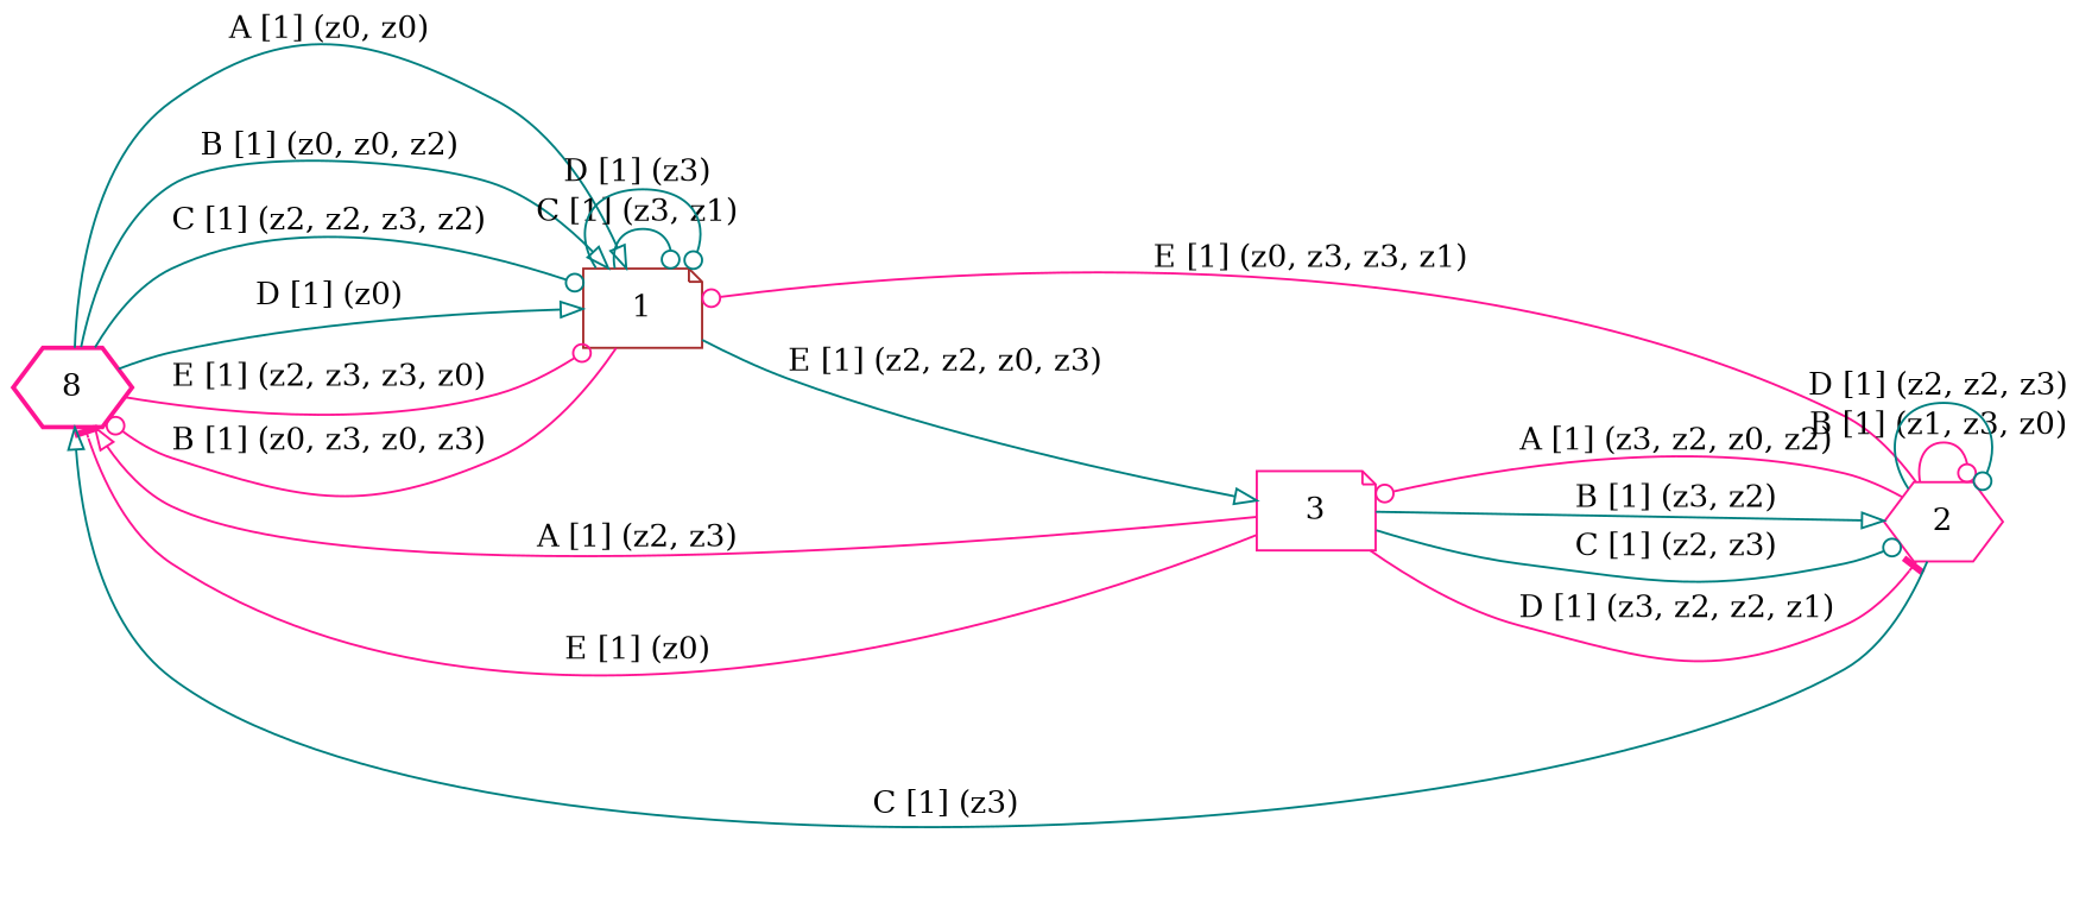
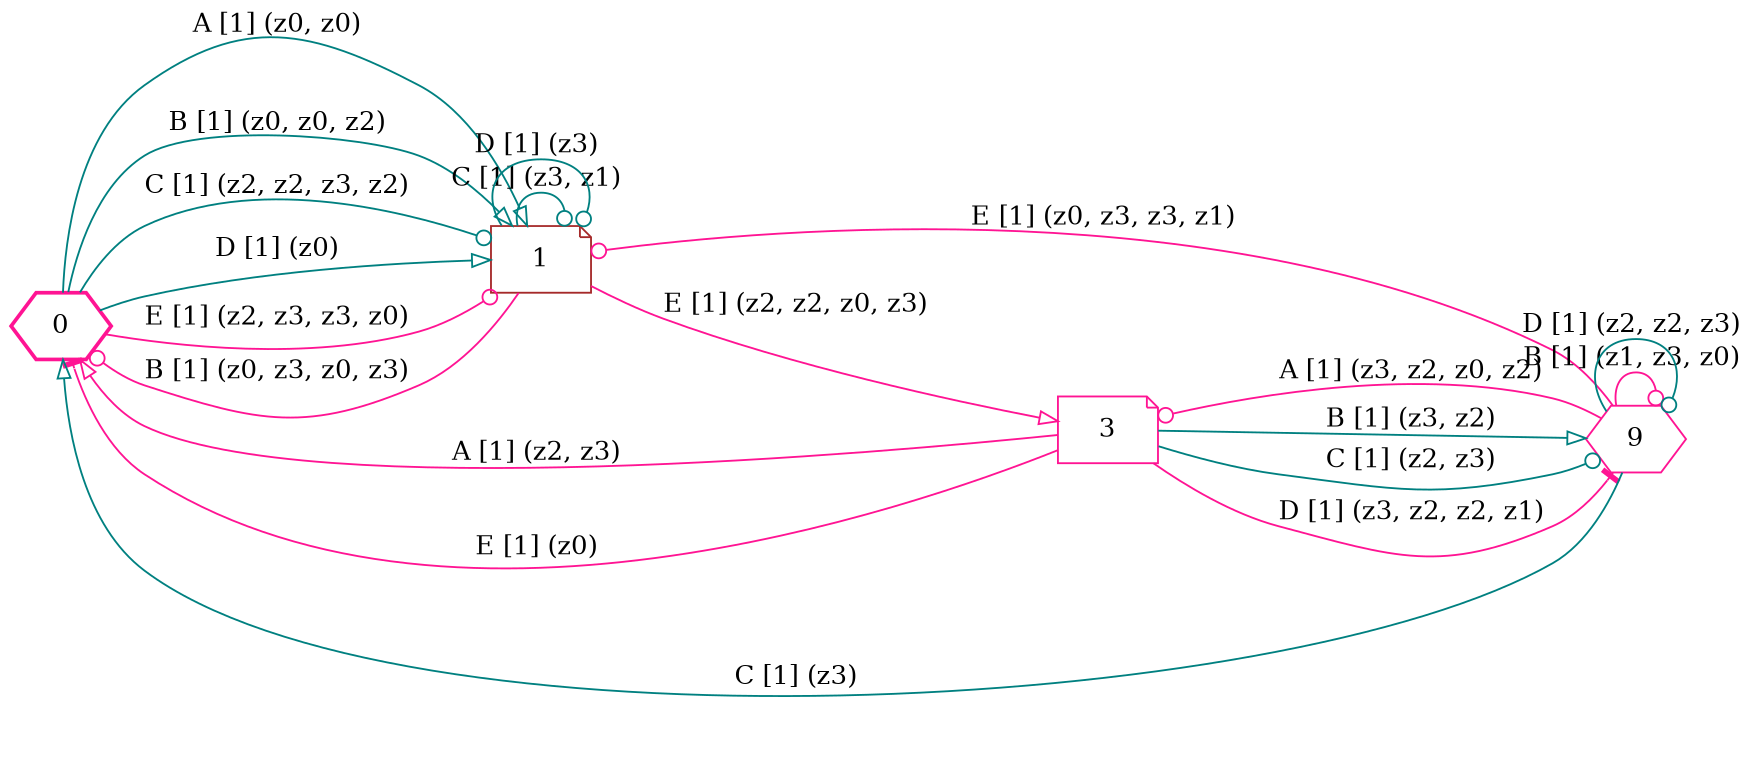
  digraph {
    rankdir=LR
    node [color=deeppink shape=hexagon]
    edge [arrowhead=odot color=teal]
-   0 [style=bold label=8]
+   0 [style=bold]
    1 [color=brown shape=note]
    3 [shape=note]
-   2
+   2 [label=9]
    0 -> 1 [arrowhead=onormal label="A [1] (z0, z0) "]
    0 -> 1 [arrowhead=onormal label="B [1] (z0, z0, z2) "]
    0 -> 1 [label="C [1] (z2, z2, z3, z2) "]
    0 -> 1 [arrowhead=onormal label="D [1] (z0) "]
    0 -> 1 [color=deeppink label="E [1] (z2, z3, z3, z0) "]
    1 -> 0 [color=deeppink label="B [1] (z0, z3, z0, z3) "]
    1 -> 1 [label="C [1] (z3, z1) "]
    1 -> 1 [label="D [1] (z3) "]
-   1 -> 3 [arrowhead=onormal label="E [1] (z2, z2, z0, z3) "]
+   1 -> 3 [arrowhead=onormal color=deeppink label="E [1] (z2, z2, z0, z3) "]
    3 -> 0 [arrowhead=onormal color=deeppink label="A [1] (z2, z3) "]
    3 -> 0 [arrowhead=tee color=deeppink label="E [1] (z0) "]
    3 -> 2 [arrowhead=onormal label="B [1] (z3, z2) "]
    3 -> 2 [label="C [1] (z2, z3) "]
    3 -> 2 [arrowhead=tee color=deeppink label="D [1] (z3, z2, z2, z1) "]
    2 -> 0 [arrowhead=onormal label="C [1] (z3) "]
    2 -> 1 [color=deeppink label="E [1] (z0, z3, z3, z1) "]
    2 -> 3 [color=deeppink label="A [1] (z3, z2, z0, z2) "]
    2 -> 2 [color=deeppink label="B [1] (z1, z3, z0) "]
    2 -> 2 [label="D [1] (z2, z2, z3) "]
  }
